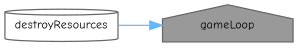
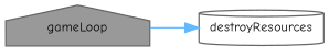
  digraph {
    rankdir=LR
    fontname="Comic Neue"
    node [fontname="Comic Neue" fontsize=10 style=filled]
    n1 [color=gray40 fillcolor=grey60 fontcolor=black height=0.2 label=gameLoop shape=house width=0.4]
    n2 [color=grey40 fillcolor=white height=0.2 label=destroyResources shape=cylinder width=0.4]
-   n2 -> n1 [color=steelblue1 fontname="Comic Neue" fontsize=10 labelfontname=Helvetica labelfontsize=10 style=solid]
+   n1 -> n2 [color=steelblue1 fontname="Comic Neue" fontsize=10 labelfontname=Helvetica labelfontsize=10 style=solid]
  }
